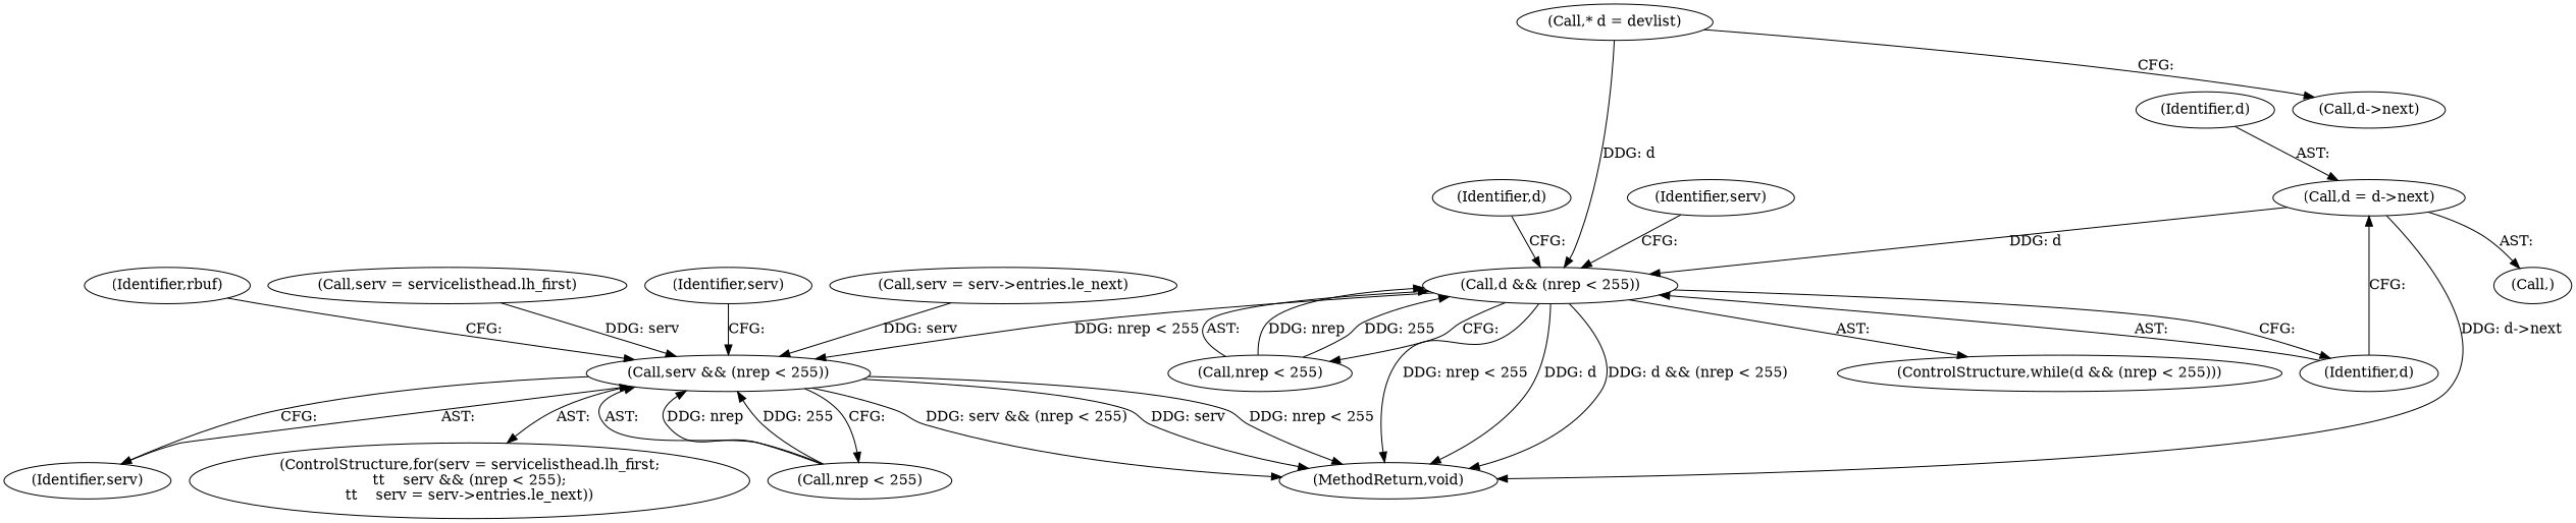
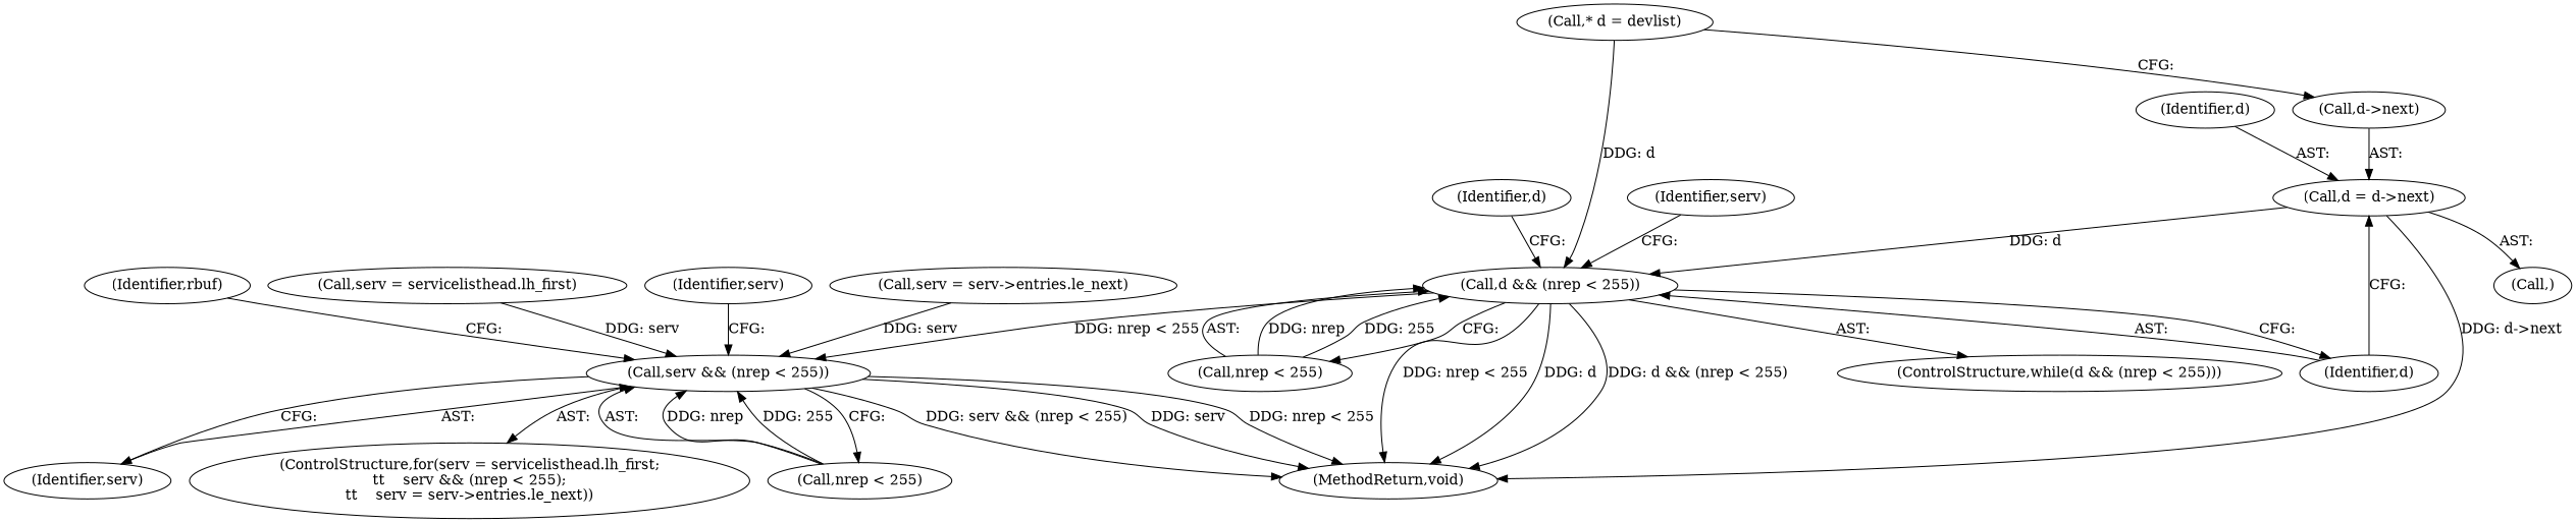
  digraph {
    n1 [label="(Call,d = d->next)"]
    n2 [label="(Call,d && (nrep < 255))"]
    n3 [label="(MethodReturn,void)"]
    n4 [label="(Call,)"]
    n5 [label="(Call,serv && (nrep < 255))"]
    n6 [label="(ControlStructure,while(d && (nrep < 255)))"]
    n7 [label="(Identifier,d)"]
    n8 [label="(Call,nrep < 255)"]
    n9 [label="(Call,d->next)"]
    n10 [label="(Call,nrep < 255)"]
    n11 [label="(ControlStructure,for(serv = servicelisthead.lh_first;\n\t\t    serv && (nrep < 255);\n\t\t    serv = serv->entries.le_next))"]
    n12 [label="(Identifier,serv)"]
    n13 [label="(Identifier,d)"]
    n14 [label="(Identifier,d)"]
    n15 [label="(Call,* d = devlist)"]
    n16 [label="(Identifier,serv)"]
    n17 [label="(Call,serv = serv->entries.le_next)"]
    n18 [label="(Identifier,rbuf)"]
    n19 [label="(Call,serv = servicelisthead.lh_first)"]
    n20 [label="(Identifier,serv)"]
    n1 -> n2 [label="DDG: d"]
    n1 -> n3 [label="DDG: d->next"]
    n1 -> n4 [label="AST: "]
    n2 -> n3 [label="DDG: nrep < 255"]
    n2 -> n3 [label="DDG: d"]
    n2 -> n3 [label="DDG: d && (nrep < 255)"]
    n2 -> n5 [label="DDG: nrep < 255"]
    n2 -> n6 [label="AST: "]
    n2 -> n7 [label="CFG: "]
    n2 -> n8 [label="CFG: "]
    n5 -> n3 [label="DDG: serv && (nrep < 255)"]
    n5 -> n3 [label="DDG: serv"]
    n5 -> n3 [label="DDG: nrep < 255"]
    n5 -> n10 [label="CFG: "]
    n5 -> n11 [label="AST: "]
    n5 -> n12 [label="CFG: "]
    n7 -> n1 [label="CFG: "]
    n7 -> n2 [label="AST: "]
    n8 -> n2 [label="AST: "]
    n8 -> n2 [label="DDG: nrep"]
    n8 -> n2 [label="DDG: 255"]
+   n9 -> n1 [label="AST: "]
    n10 -> n5 [label="AST: "]
    n10 -> n5 [label="DDG: nrep"]
    n10 -> n5 [label="DDG: 255"]
    n12 -> n5 [label="AST: "]
    n13 -> n2 [label="CFG: "]
    n14 -> n1 [label="AST: "]
    n15 -> n2 [label="DDG: d"]
    n15 -> n9 [label="CFG: "]
    n16 -> n5 [label="CFG: "]
    n17 -> n5 [label="DDG: serv"]
    n18 -> n5 [label="CFG: "]
    n19 -> n5 [label="DDG: serv"]
    n20 -> n2 [label="CFG: "]
  }
